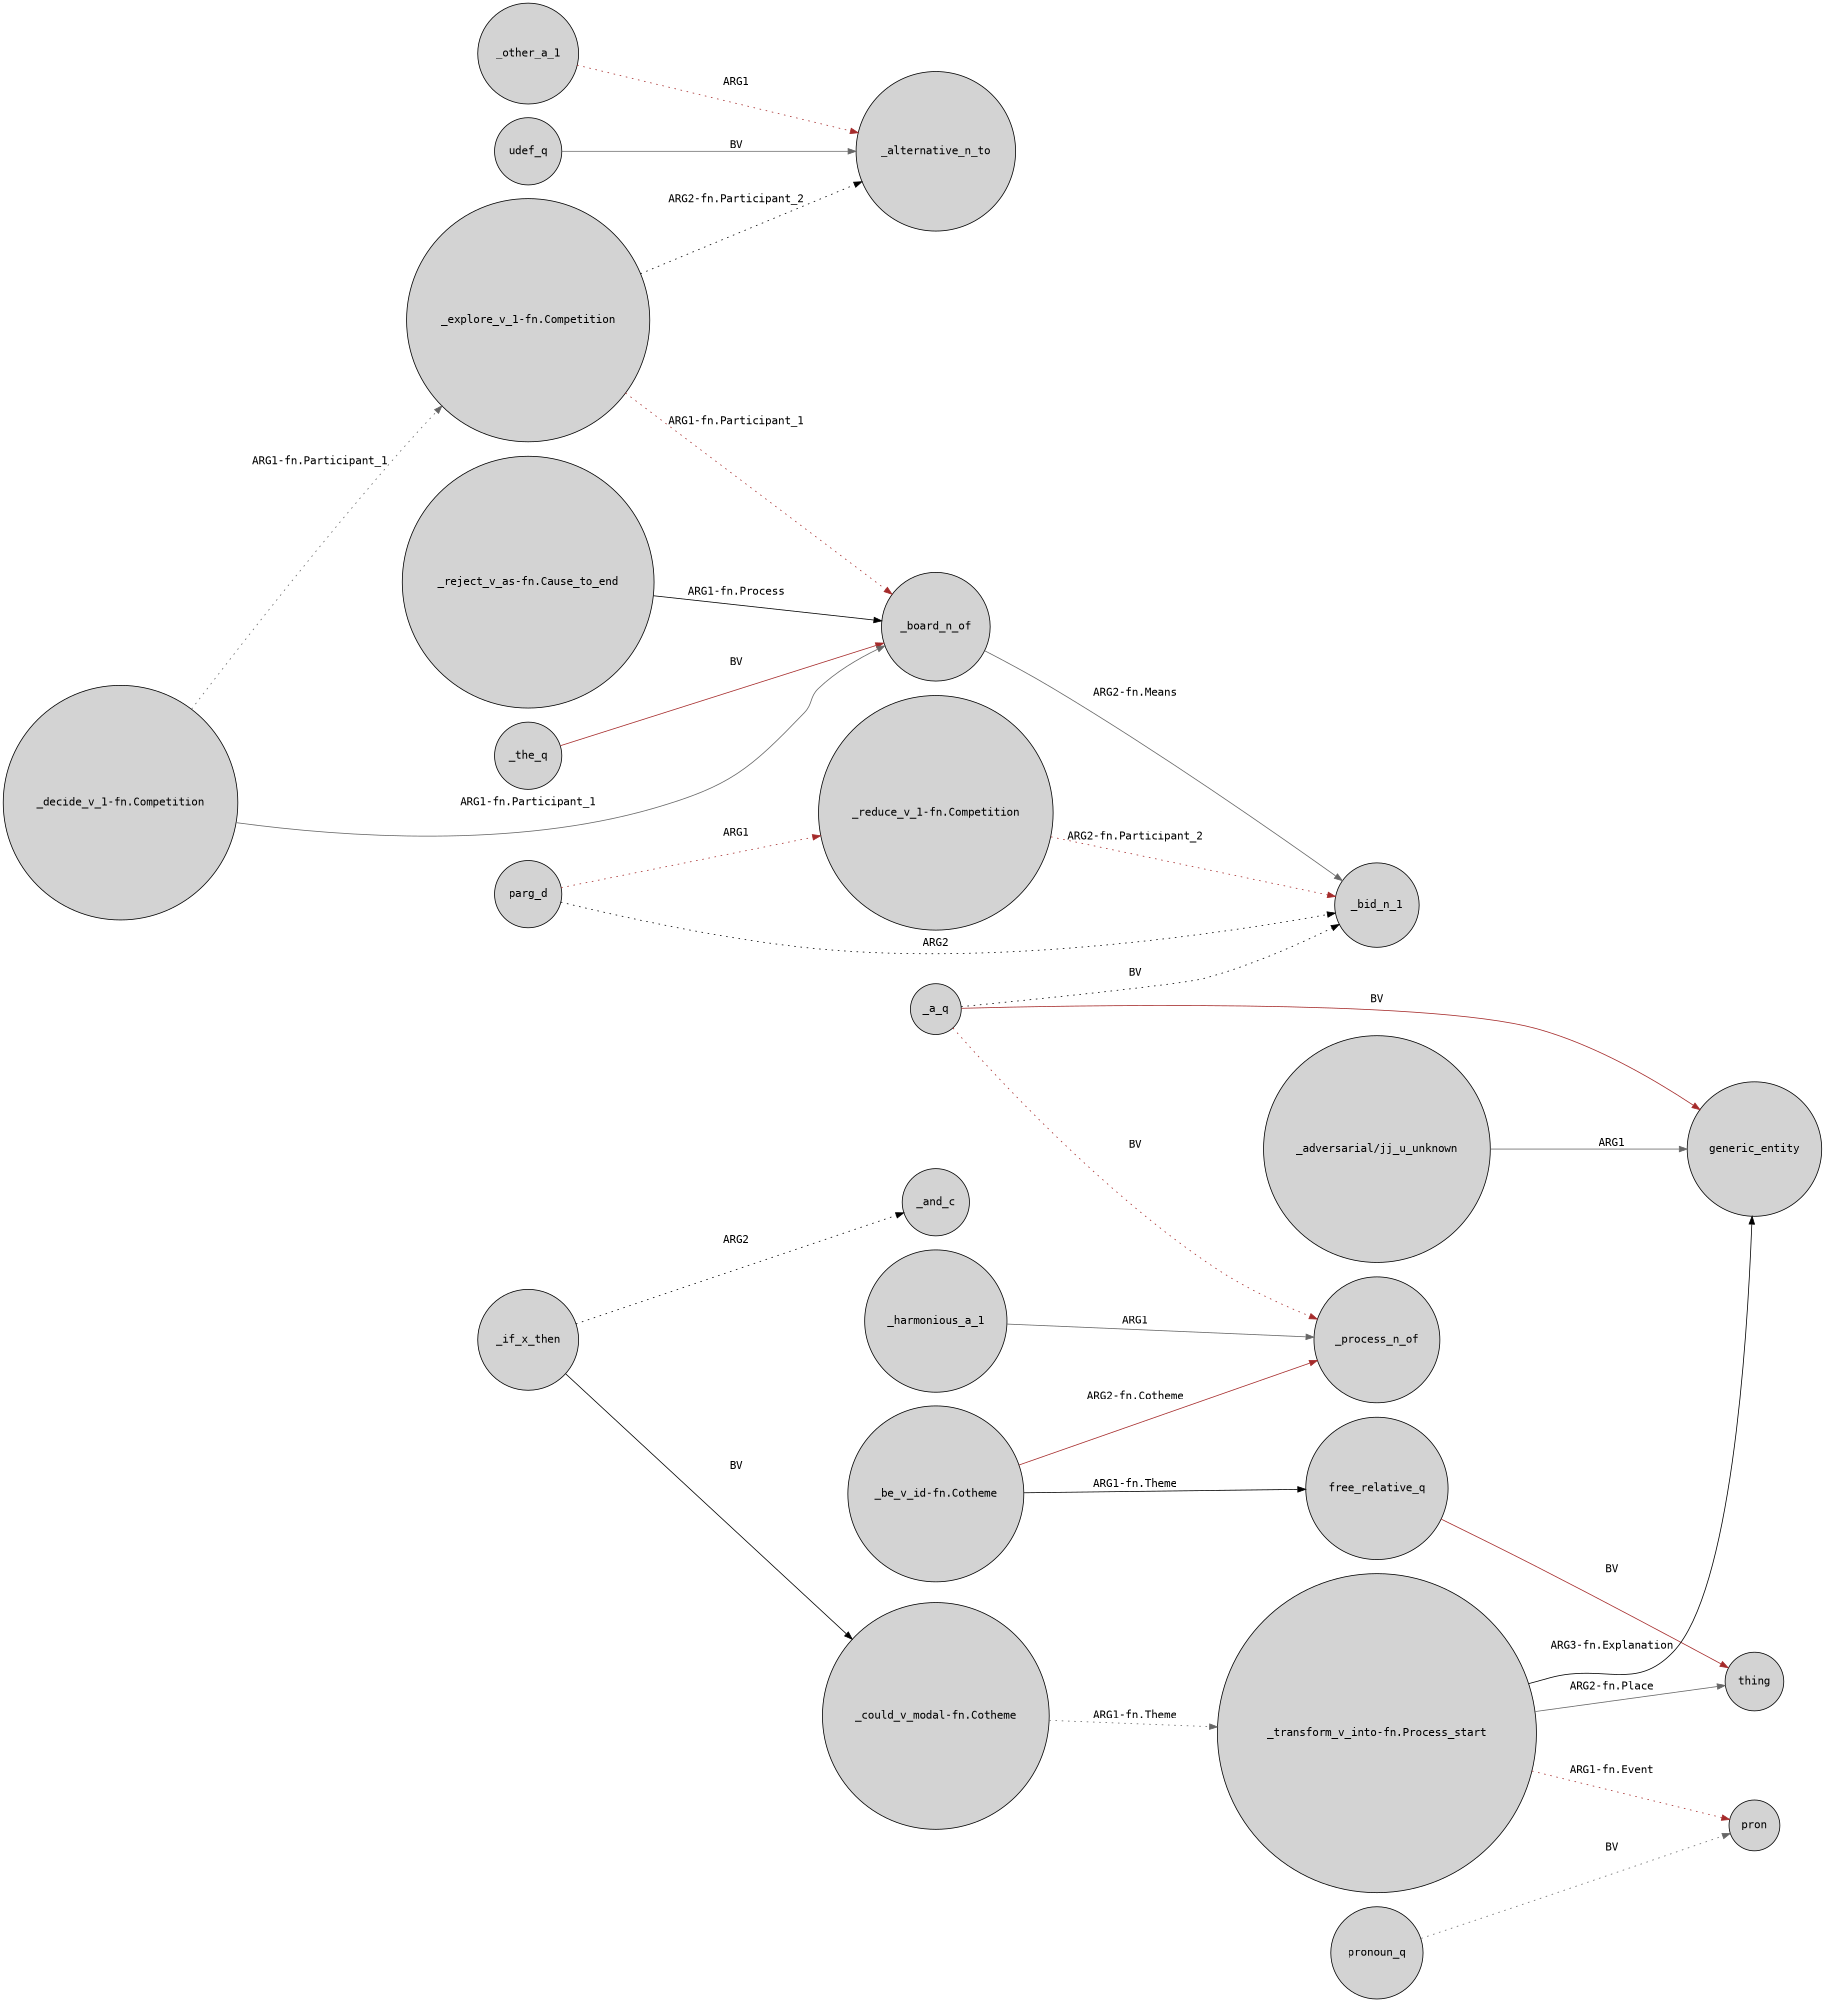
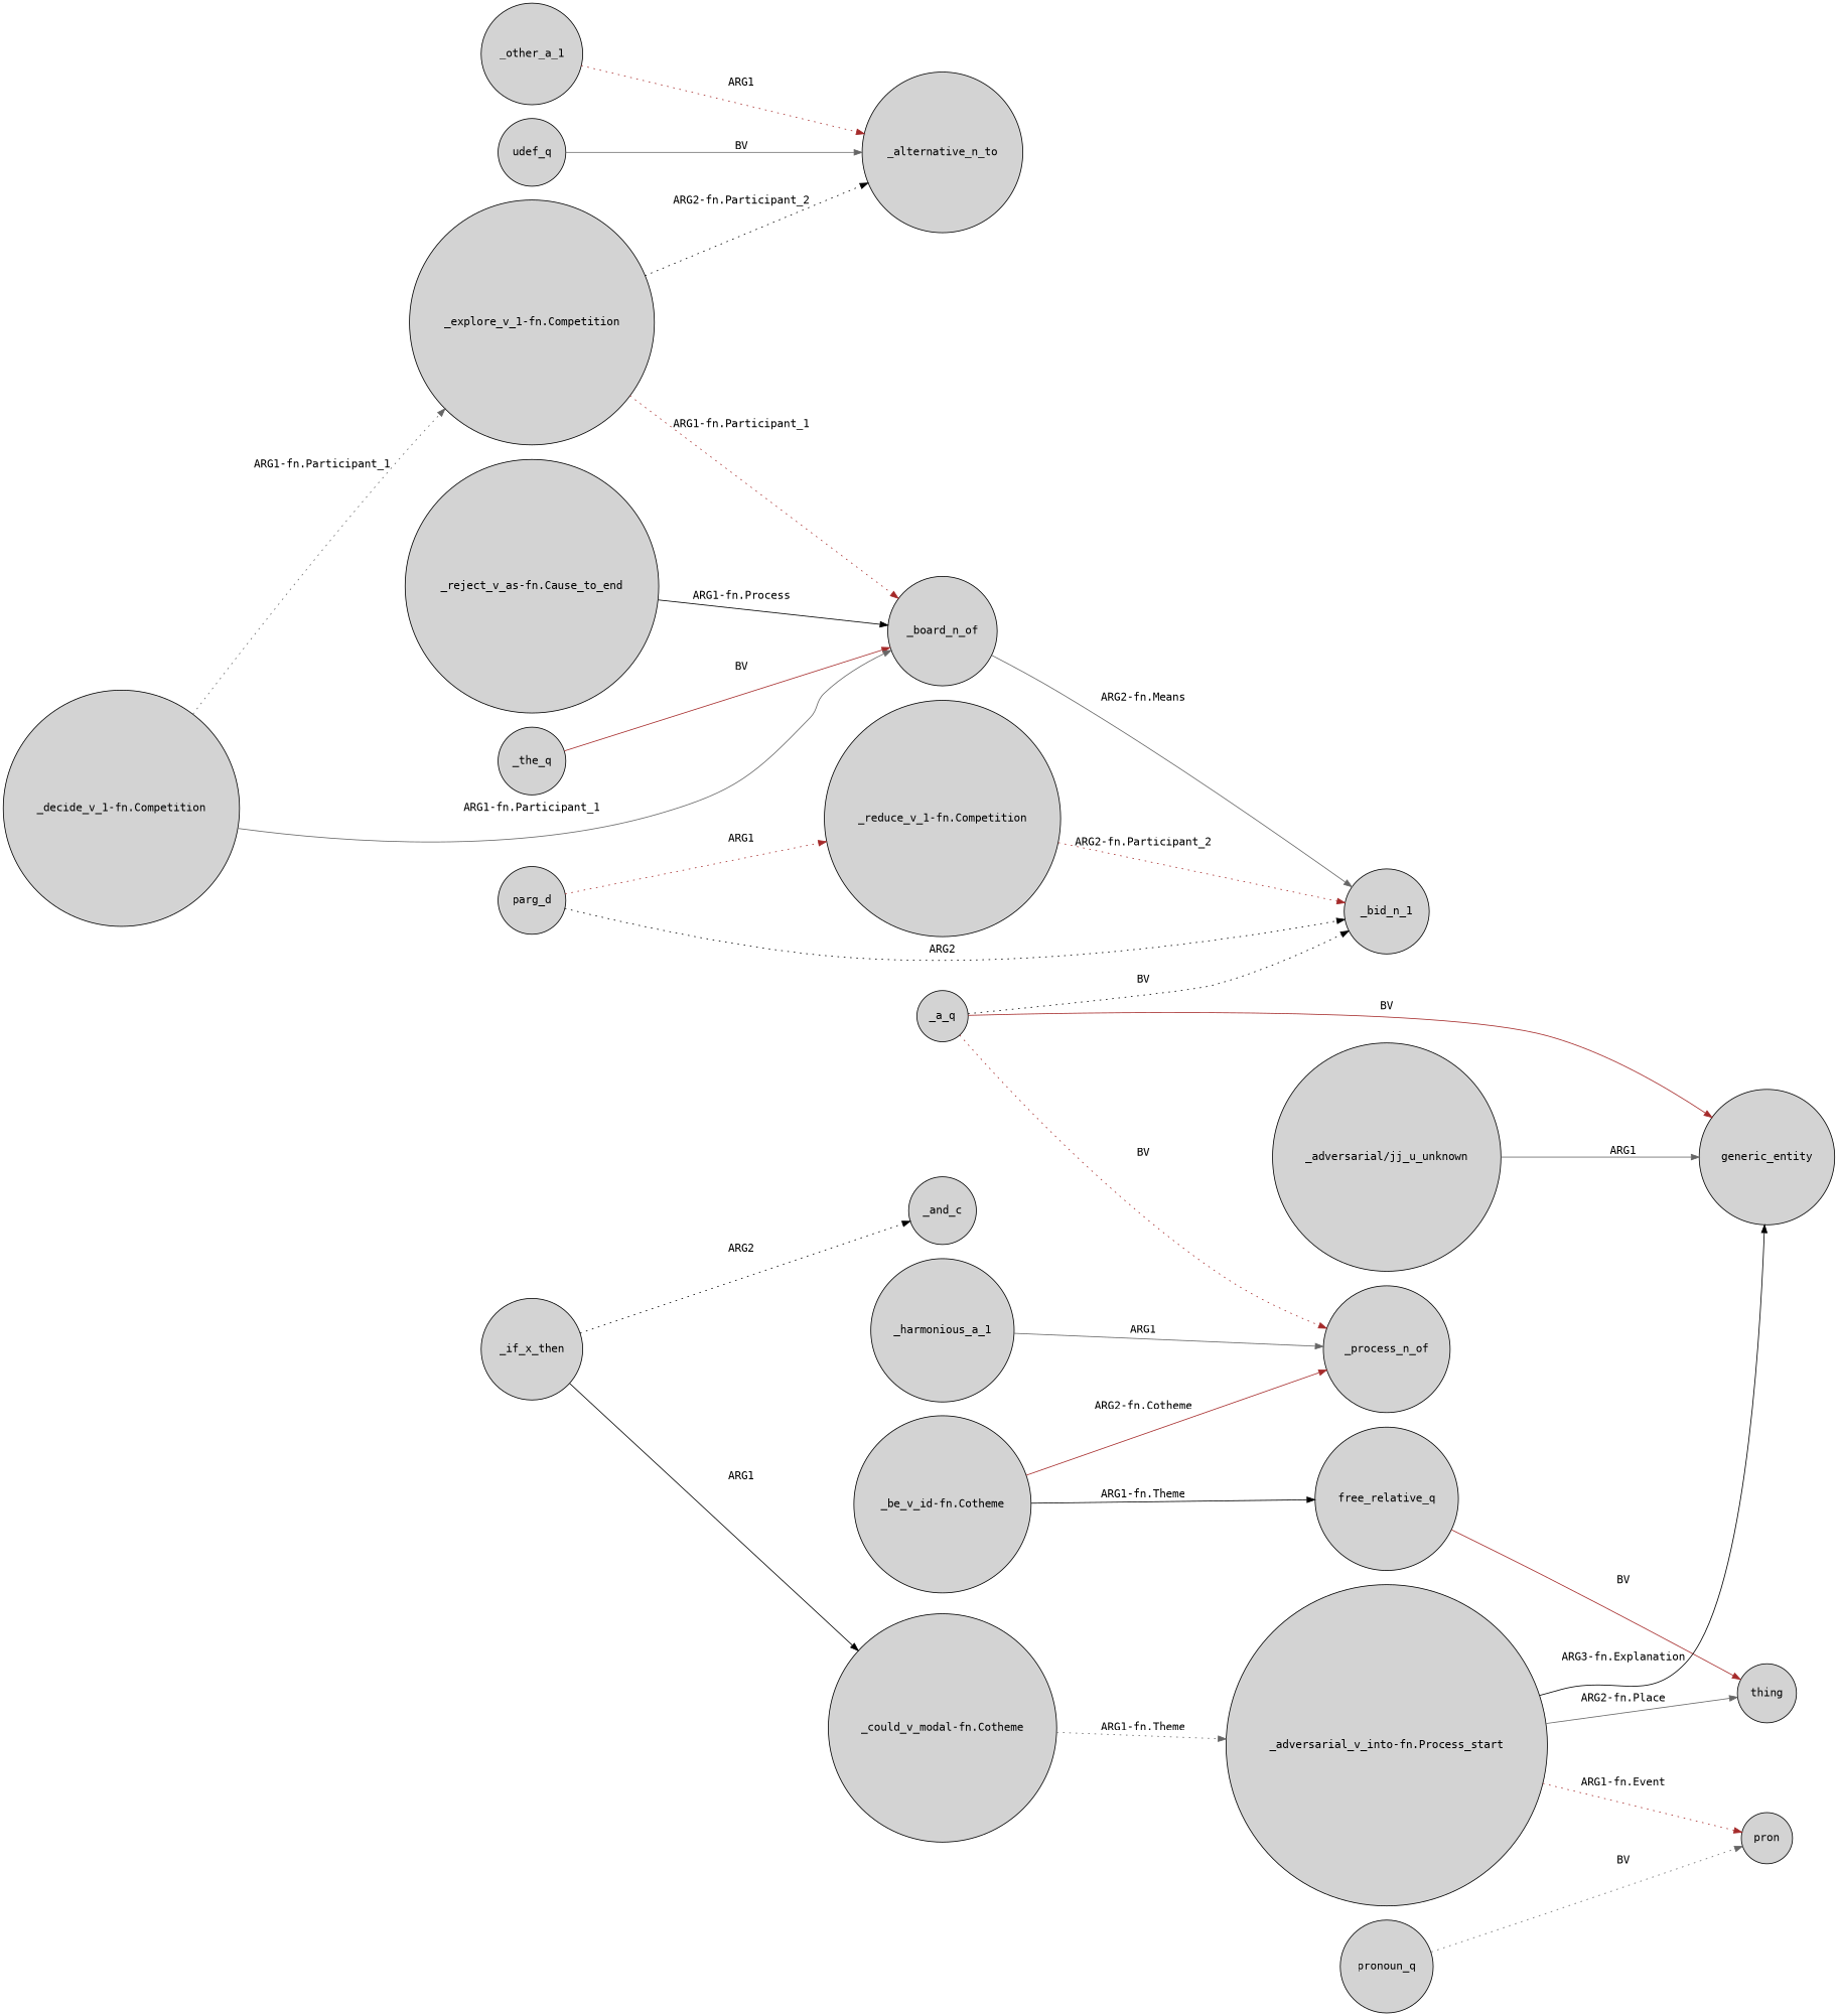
  digraph {
    fontname="DejaVu Sans Mono"
    rankdir=LR
    node [fontname="DejaVu Sans Mono" shape=circle style=filled]
    edge [color=brown fontname="DejaVu Sans Mono" style=solid]
    udef_q
    _alternative_n_to
    _a_q
    _bid_n_1
    generic_entity
    _process_n_of
    "_reduce_v_1-fn.Competition"
    "_explore_v_1-fn.Competition"
    _board_n_of
    "_be_v_id-fn.Cotheme"
    free_relative_q
    _harmonious_a_1
    "_could_v_modal-fn.Cotheme"
-   "_transform_v_into-fn.Process_start"
+   "_transform_v_into-fn.Process_start" [label="_adversarial_v_into-fn.Process_start"]
    thing
    pron
    "_reject_v_as-fn.Cause_to_end"
    _other_a_1
    _if_x_then
    _and_c
    "_adversarial/jj_u_unknown"
    _the_q
    pronoun_q
    "_decide_v_1-fn.Competition"
    parg_d
    udef_q -> _alternative_n_to [color=gray40 label=BV]
    _a_q -> _bid_n_1 [color=black label=BV style=dotted]
    _a_q -> generic_entity [label=BV]
    _a_q -> _process_n_of [label=BV style=dotted]
    "_reduce_v_1-fn.Competition" -> _bid_n_1 [label="ARG2-fn.Participant_2" style=dotted]
    "_explore_v_1-fn.Competition" -> _alternative_n_to [color=black label="ARG2-fn.Participant_2" style=dotted]
    "_explore_v_1-fn.Competition" -> _board_n_of [label="ARG1-fn.Participant_1" style=dotted]
    _board_n_of -> _bid_n_1 [color=gray40 label="ARG2-fn.Means"]
    "_be_v_id-fn.Cotheme" -> _process_n_of [label="ARG2-fn.Cotheme"]
    "_be_v_id-fn.Cotheme" -> free_relative_q [color=black label="ARG1-fn.Theme"]
    free_relative_q -> thing [label=BV]
    _harmonious_a_1 -> _process_n_of [color=gray40 label=ARG1]
    "_could_v_modal-fn.Cotheme" -> "_transform_v_into-fn.Process_start" [color=gray40 label="ARG1-fn.Theme" style=dotted]
    "_transform_v_into-fn.Process_start" -> generic_entity [color=black label="ARG3-fn.Explanation"]
    "_transform_v_into-fn.Process_start" -> thing [color=gray40 label="ARG2-fn.Place"]
    "_transform_v_into-fn.Process_start" -> pron [label="ARG1-fn.Event" style=dotted]
    "_reject_v_as-fn.Cause_to_end" -> _board_n_of [color=black label="ARG1-fn.Process"]
    _other_a_1 -> _alternative_n_to [label=ARG1 style=dotted]
-   _if_x_then -> "_could_v_modal-fn.Cotheme" [color=black label=BV]
+   _if_x_then -> "_could_v_modal-fn.Cotheme" [color=black label=ARG1]
    _if_x_then -> _and_c [color=black label=ARG2 style=dotted]
    "_adversarial/jj_u_unknown" -> generic_entity [color=gray40 label=ARG1]
    _the_q -> _board_n_of [label=BV]
    pronoun_q -> pron [color=gray40 label=BV style=dotted]
    "_decide_v_1-fn.Competition" -> "_explore_v_1-fn.Competition" [color=gray40 label="ARG1-fn.Participant_1" style=dotted]
    "_decide_v_1-fn.Competition" -> _board_n_of [color=gray40 label="ARG1-fn.Participant_1"]
    parg_d -> _bid_n_1 [color=black label=ARG2 style=dotted]
    parg_d -> "_reduce_v_1-fn.Competition" [label=ARG1 style=dotted]
  }
